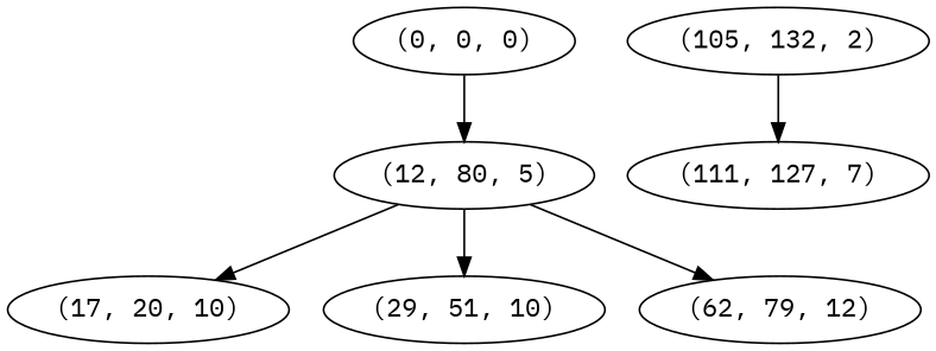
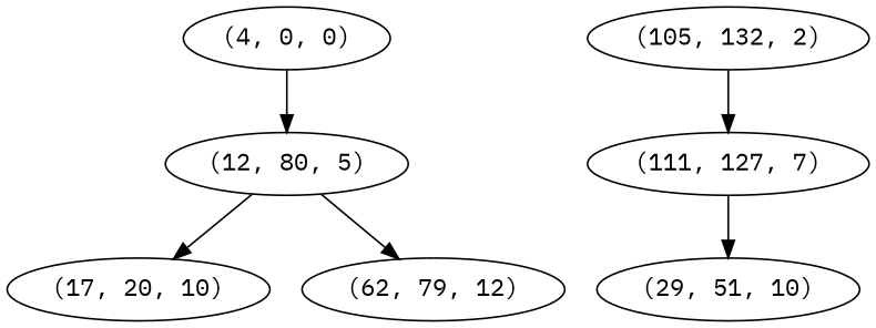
  digraph {
    fontname="IBM Plex Mono"
    node [fontname="IBM Plex Mono"]
    edge [fontname="IBM Plex Mono"]
-   "(0, 0, 0)"
+   "(0, 0, 0)" [label="(4, 0, 0)"]
    "(12, 80, 5)"
    "(17, 20, 10)"
    "(29, 51, 10)"
    n5 [label="(62, 79, 12)"]
    "(105, 132, 2)"
    "(111, 127, 7)"
    "(0, 0, 0)" -> "(12, 80, 5)"
    "(12, 80, 5)" -> "(17, 20, 10)"
-   "(12, 80, 5)" -> "(29, 51, 10)"
+   "(111, 127, 7)" -> "(29, 51, 10)"
    "(12, 80, 5)" -> n5
    "(105, 132, 2)" -> "(111, 127, 7)"
  }
